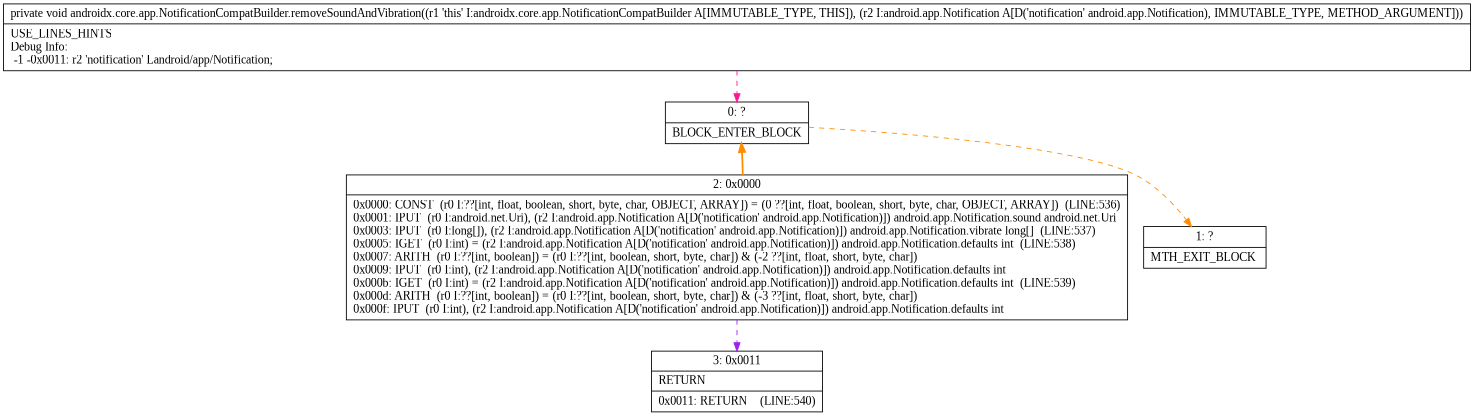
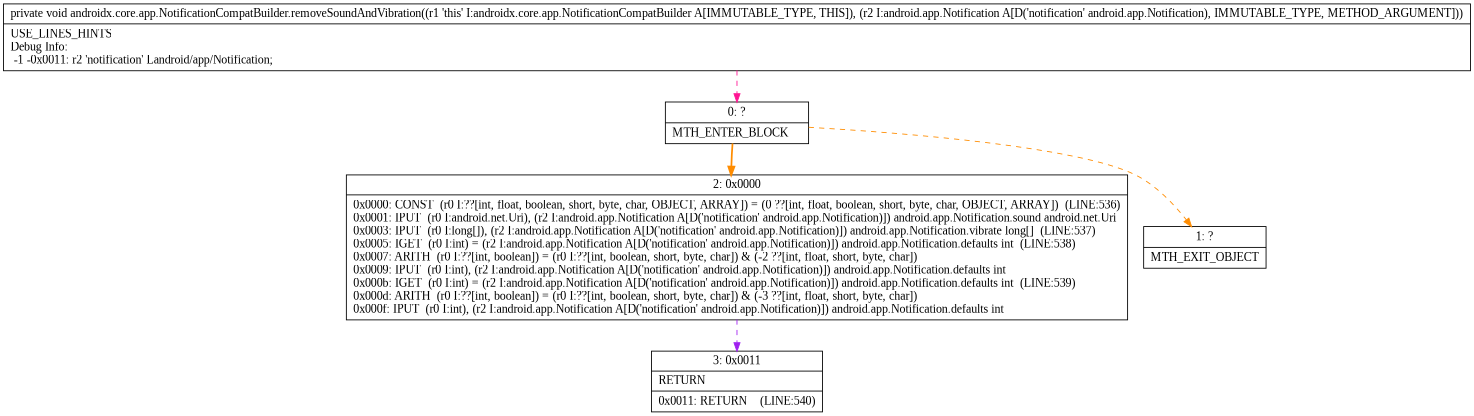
  digraph {
    fontname="Liberation Serif"
    node [fontname="Liberation Serif" shape=record]
    edge [color=darkorange fontname="Liberation Serif" style=dashed]
-   n1 [label="{0\:\ ?|BLOCK_ENTER_BLOCK\l}"]
+   n1 [label="{0\:\ ?|MTH_ENTER_BLOCK\l}"]
    n2 [label="{2\:\ 0x0000|0x0000: CONST  (r0 I:??[int, float, boolean, short, byte, char, OBJECT, ARRAY]) = (0 ??[int, float, boolean, short, byte, char, OBJECT, ARRAY])  (LINE:536)\l0x0001: IPUT  (r0 I:android.net.Uri), (r2 I:android.app.Notification A[D('notification' android.app.Notification)]) android.app.Notification.sound android.net.Uri \l0x0003: IPUT  (r0 I:long[]), (r2 I:android.app.Notification A[D('notification' android.app.Notification)]) android.app.Notification.vibrate long[]  (LINE:537)\l0x0005: IGET  (r0 I:int) = (r2 I:android.app.Notification A[D('notification' android.app.Notification)]) android.app.Notification.defaults int  (LINE:538)\l0x0007: ARITH  (r0 I:??[int, boolean]) = (r0 I:??[int, boolean, short, byte, char]) & (\-2 ??[int, float, short, byte, char]) \l0x0009: IPUT  (r0 I:int), (r2 I:android.app.Notification A[D('notification' android.app.Notification)]) android.app.Notification.defaults int \l0x000b: IGET  (r0 I:int) = (r2 I:android.app.Notification A[D('notification' android.app.Notification)]) android.app.Notification.defaults int  (LINE:539)\l0x000d: ARITH  (r0 I:??[int, boolean]) = (r0 I:??[int, boolean, short, byte, char]) & (\-3 ??[int, float, short, byte, char]) \l0x000f: IPUT  (r0 I:int), (r2 I:android.app.Notification A[D('notification' android.app.Notification)]) android.app.Notification.defaults int \l}"]
-   n3 [label="{1\:\ ?|MTH_EXIT_BLOCK\l}"]
+   n3 [label="{1\:\ ?|MTH_EXIT_OBJECT\l}"]
    n4 [label="{3\:\ 0x0011|RETURN\l|0x0011: RETURN    (LINE:540)\l}"]
    n5 [label="{private void androidx.core.app.NotificationCompatBuilder.removeSoundAndVibration((r1 'this' I:androidx.core.app.NotificationCompatBuilder A[IMMUTABLE_TYPE, THIS]), (r2 I:android.app.Notification A[D('notification' android.app.Notification), IMMUTABLE_TYPE, METHOD_ARGUMENT]))  | USE_LINES_HINTS\lDebug Info:\l  \-1 \-0x0011: r2 'notification' Landroid\/app\/Notification;\l}"]
-   n2 -> n1 [style=bold]
+   n1 -> n2 [style=bold]
    n1 -> n3
    n2 -> n4 [color=purple]
    n5 -> n1 [color=deeppink]
  }
